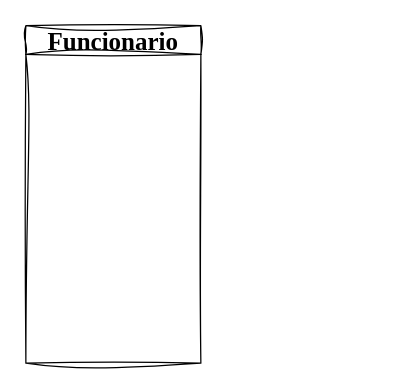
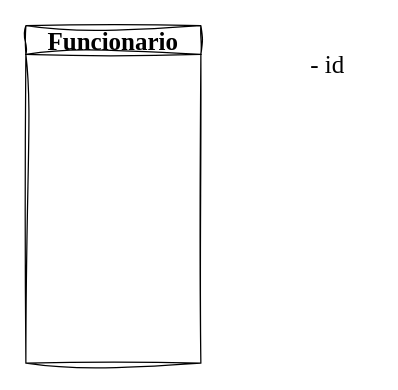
  <mxCell id="0" />
  <mxCell id="1" parent="0" />
  <mxCell id="2" value="Funcionario" style="swimlane;whiteSpace=wrap;html=1;sketch=1;hachureGap=4;jiggle=2;curveFitting=1;fontFamily=Architects Daughter;fontSource=https%3A%2F%2Ffonts.googleapis.com%2Fcss%3Ffamily%3DArchitects%2BDaughter;fontSize=20;" parent="1" vertex="1"><mxGeometry x="20" y="20" width="140" height="270" as="geometry" /></mxCell>
+ <mxCell id="3" value="- id" style="text;html=1;align=left;verticalAlign=middle;resizable=0;points=[];autosize=1;strokeColor=none;fillColor=none;fontSize=20;fontFamily=Architects Daughter;" parent="1" vertex="1"><mxGeometry x="246" y="30" width="50" height="40" as="geometry" /></mxCell>
